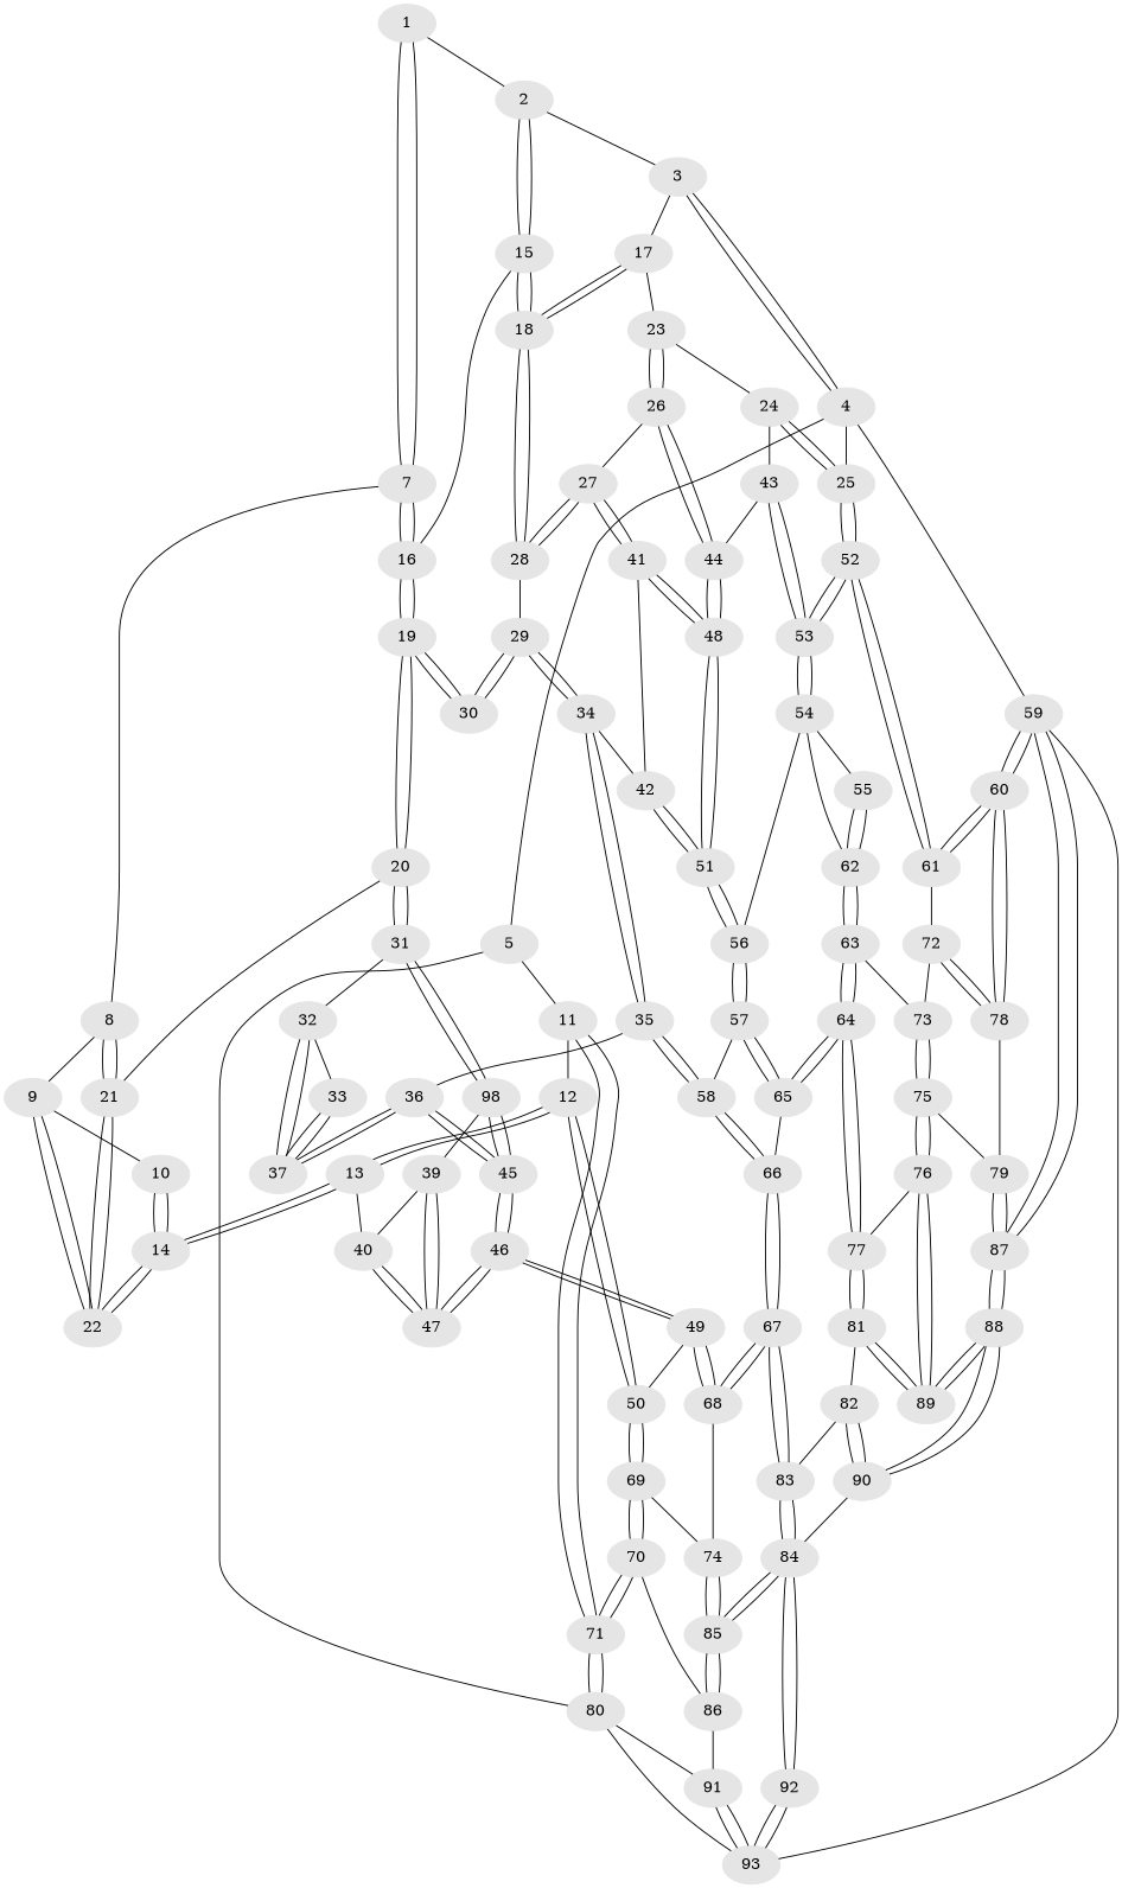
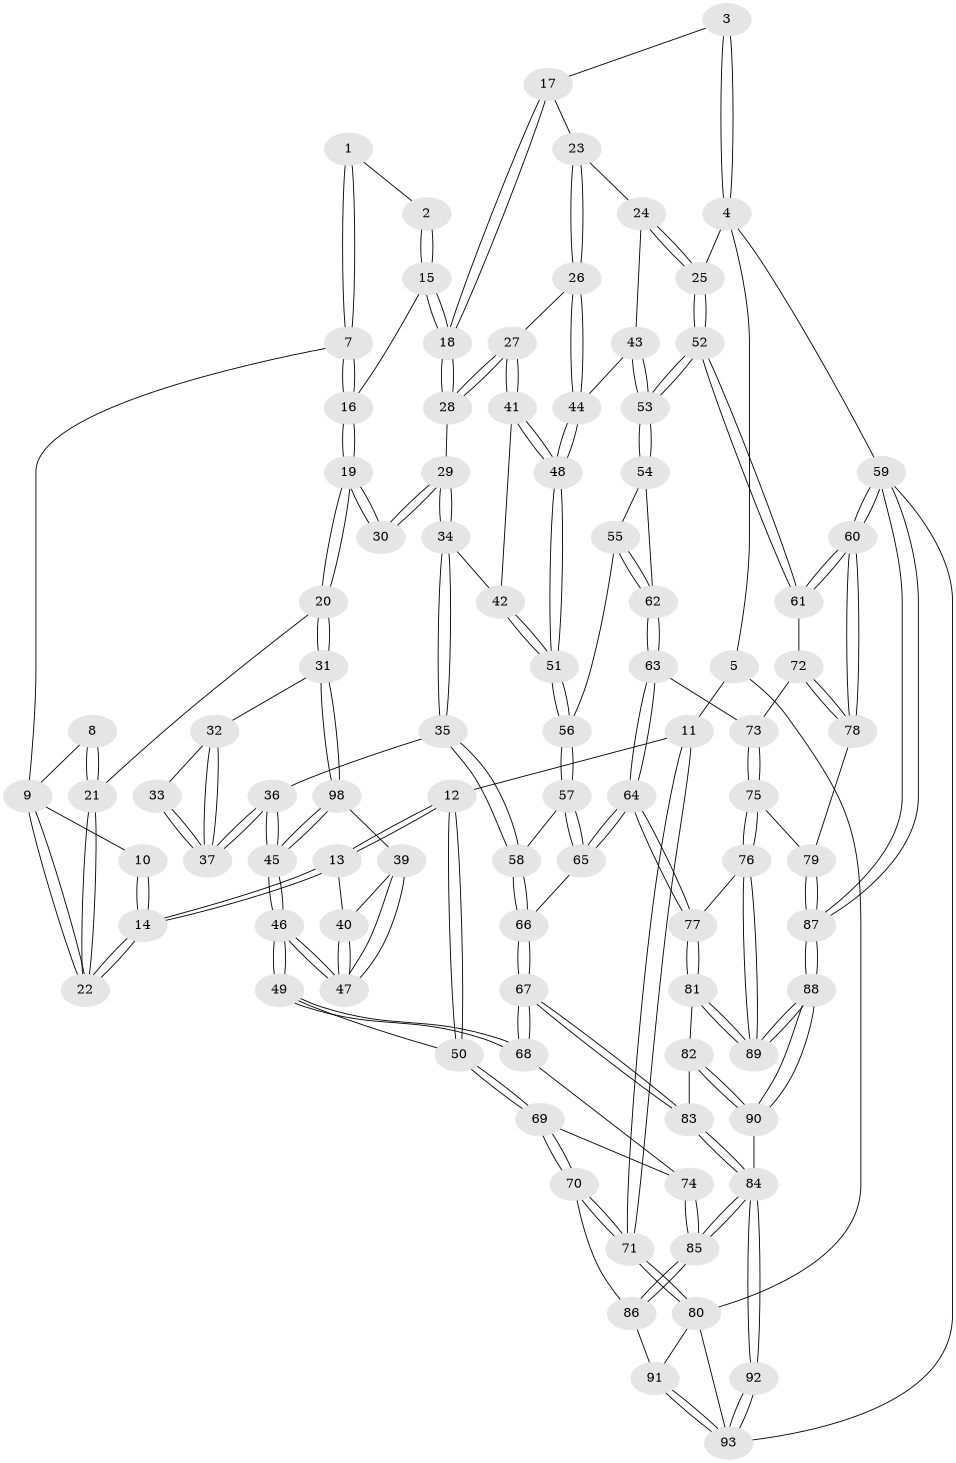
  graph {
    node [color=gray90 style=filled]
    1
    2
    7
    3
    15
    8
    16
    4
    17
    18
    5
    25
    59
    23
    11
    80
    52
    60
    87
    93
    12
    71
    91
    10
    14
    9
    21
    19
    22
    13
    50
    40
    69
    47
    28
    20
    30
    24
    26
    29
    31
    32
    n43 [label=98]
    43
    27
    44
    53
    61
    41
    48
    42
    34
    35
    33
    37
    45
    39
    36
    58
    51
    66
    46
    56
    54
    49
    68
    74
    70
    57
    72
    55
    62
    63
    65
    67
    78
    88
    79
    73
    64
    77
    75
    81
    83
    84
    85
    86
    76
    89
    82
    90
    92
    1 -- 2
    1 -- 7
    1 -- 7
-   2 -- 3
    2 -- 15
    2 -- 15
-   7 -- 8
+   7 -- 9
    7 -- 16
    7 -- 16
    3 -- 4
    3 -- 4
    3 -- 17
    15 -- 16
    15 -- 18
    15 -- 18
    8 -- 9
    8 -- 21
    8 -- 21
    16 -- 19
    16 -- 19
    4 -- 5
    4 -- 25
    4 -- 59
    17 -- 18
    17 -- 18
    17 -- 23
    18 -- 28
    18 -- 28
    5 -- 11
    5 -- 80
    25 -- 52
    25 -- 52
    59 -- 60
    59 -- 60
    59 -- 87
    59 -- 87
    59 -- 93
    23 -- 24
    23 -- 26
    23 -- 26
    11 -- 12
    11 -- 71
    11 -- 71
    80 -- 93
    80 -- 91
    52 -- 53
    52 -- 53
    52 -- 61
    52 -- 61
    60 -- 61
    60 -- 61
    60 -- 78
    60 -- 78
    87 -- 88
    87 -- 88
    12 -- 13
    12 -- 13
    12 -- 50
    12 -- 50
    71 -- 80
    71 -- 80
    91 -- 93
    91 -- 93
    10 -- 14
    10 -- 14
    14 -- 22
    14 -- 22
    9 -- 10
    9 -- 22
    9 -- 22
    21 -- 22
    21 -- 22
    19 -- 20
    19 -- 20
    19 -- 30
    19 -- 30
    13 -- 14
    13 -- 14
    13 -- 40
    50 -- 69
    50 -- 69
    40 -- 47
    40 -- 47
    69 -- 74
    69 -- 70
    69 -- 70
    28 -- 29
    20 -- 21
    20 -- 31
    20 -- 31
    24 -- 25
    24 -- 25
    24 -- 43
    26 -- 27
    26 -- 44
    26 -- 44
    29 -- 30
    29 -- 30
    29 -- 34
    29 -- 34
    31 -- 32
    31 -- n43
    31 -- n43
    32 -- 33
    32 -- 37
    32 -- 37
    n43 -- 45
    n43 -- 45
    n43 -- 39
    43 -- 44
    43 -- 53
    43 -- 53
    27 -- 28
    27 -- 28
    27 -- 41
    27 -- 41
    44 -- 48
    44 -- 48
    53 -- 54
    53 -- 54
    61 -- 72
    41 -- 48
    41 -- 48
    41 -- 42
    48 -- 51
    48 -- 51
    42 -- 51
    42 -- 51
    34 -- 42
    34 -- 35
    34 -- 35
    35 -- 36
    35 -- 58
    35 -- 58
    33 -- 37
    33 -- 37
    45 -- 46
    45 -- 46
    39 -- 40
    39 -- 47
    39 -- 47
    36 -- 37
    36 -- 37
    36 -- 45
    36 -- 45
    58 -- 66
    58 -- 66
    51 -- 56
    51 -- 56
    66 -- 67
    66 -- 67
    46 -- 47
    46 -- 47
    46 -- 49
    46 -- 49
    56 -- 57
    56 -- 57
    54 -- 55
    54 -- 62
    49 -- 50
    49 -- 68
    49 -- 68
    68 -- 74
    74 -- 85
    74 -- 85
    70 -- 71
    70 -- 71
    70 -- 86
    57 -- 58
    57 -- 65
    57 -- 65
    72 -- 78
    72 -- 78
    72 -- 73
-   54 -- 56
+   55 -- 56
    55 -- 62
    55 -- 62
    62 -- 63
    62 -- 63
    63 -- 73
    63 -- 64
    63 -- 64
    65 -- 66
    67 -- 68
    67 -- 68
    67 -- 83
    67 -- 83
    78 -- 79
    88 -- 89
    88 -- 89
    88 -- 90
    88 -- 90
    79 -- 87
    79 -- 87
    73 -- 75
    73 -- 75
    64 -- 65
    64 -- 65
    64 -- 77
    64 -- 77
    77 -- 81
    77 -- 81
    75 -- 79
    75 -- 76
    75 -- 76
    81 -- 89
    81 -- 89
    81 -- 82
    83 -- 84
    83 -- 84
    84 -- 85
    84 -- 85
    84 -- 92
    84 -- 92
    85 -- 86
    85 -- 86
    86 -- 91
    76 -- 77
    76 -- 89
    76 -- 89
    82 -- 83
    82 -- 90
    82 -- 90
    90 -- 84
    92 -- 93
    92 -- 93
  }
